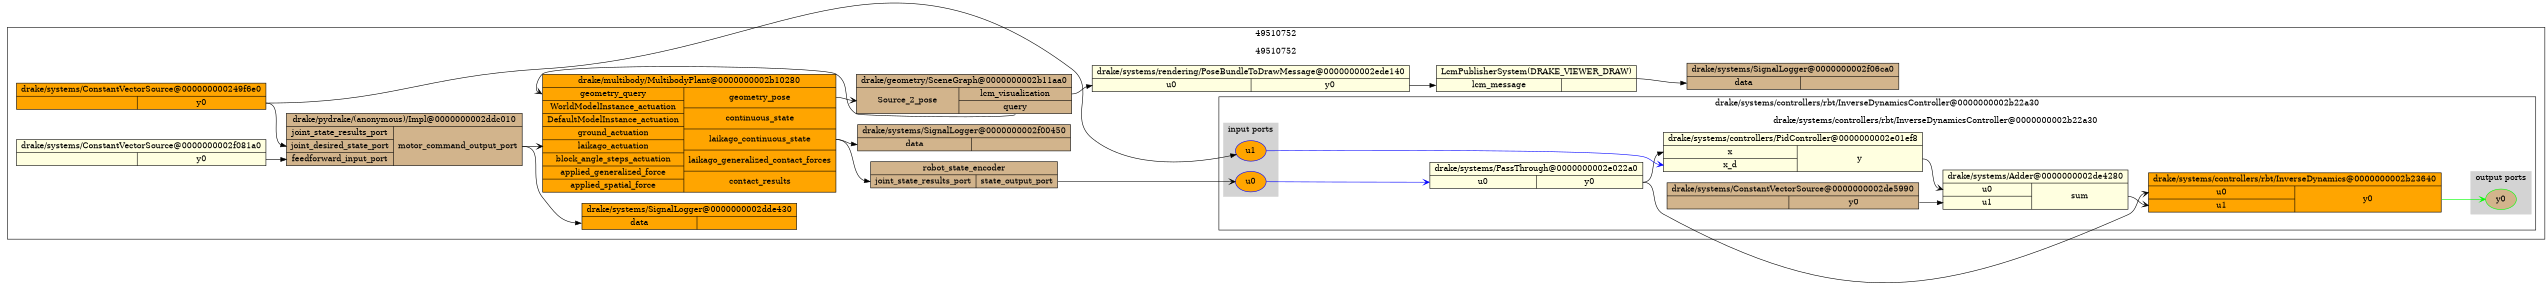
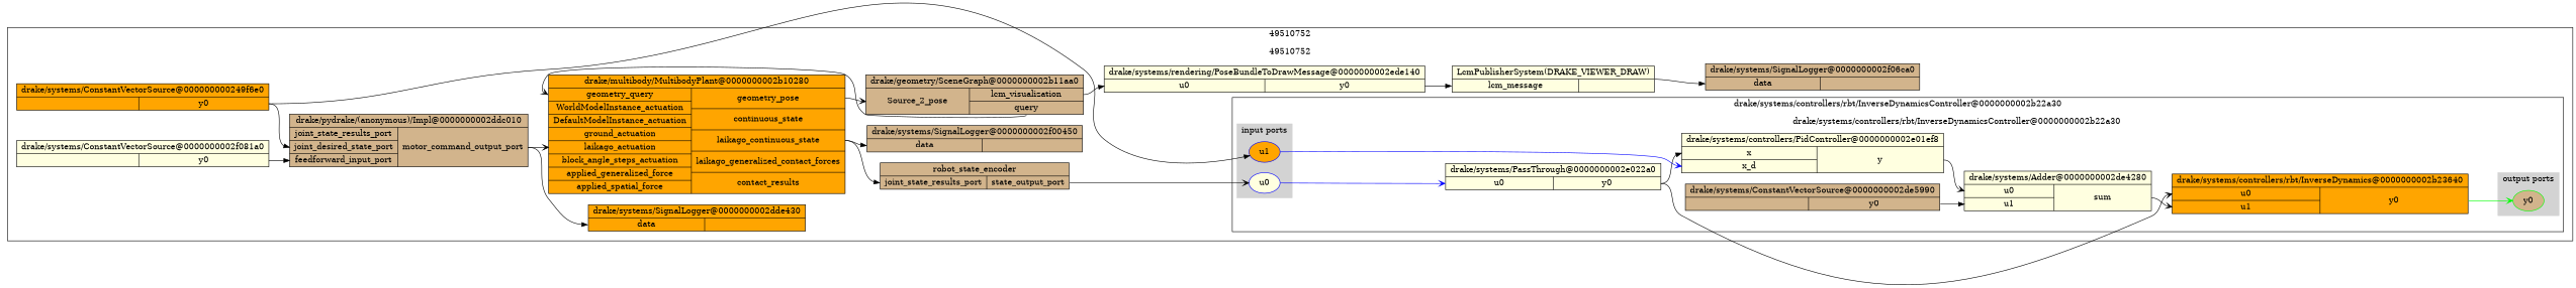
  digraph {
    rankdir=LR
    node [fillcolor=lightyellow style=filled shape=record]
    edge [arrowhead=normal headport=u0 tailport=y0]
-   n1 [color=blue fillcolor=orange label=u0 shape=""]
+   n1 [color=blue label=u0 shape=""]
    n2 [color=blue fillcolor=orange label=u1 shape=""]
    n3 [color=green fillcolor=tan label=y0 shape=""]
    n4 [label="drake/systems/PassThrough@0000000002e022a0|{{<u0>u0} | {<y0>y0}}"]
    n5 [label="drake/systems/controllers/PidController@0000000002e01ef8 | { {<u0> x |<u1> x_d} |<y0> y}"]
    n6 [fillcolor=orange label="drake/systems/controllers/rbt/InverseDynamics@0000000002b23640|{{<u0>u0|<u1>u1} | {<y0>y0}}"]
    n7 [label="drake/systems/Adder@0000000002de4280|{{<u0>u0|<u1>u1} | {<y0>sum}}"]
    n8 [fillcolor=tan label="drake/systems/ConstantVectorSource@0000000002de5990|{{} | {<y0>y0}}"]
    n9 [fillcolor=tan label="drake/geometry/SceneGraph@0000000002b11aa0|{{<u0>Source_2_pose} | {<y0>lcm_visualization|<y1>query}}"]
    n10 [fillcolor=orange label="drake/multibody/MultibodyPlant@0000000002b10280|{{<u0>geometry_query|<u1>WorldModelInstance_actuation|<u2>DefaultModelInstance_actuation|<u3>ground_actuation|<u4>laikago_actuation|<u5>block_angle_steps_actuation|<u6>applied_generalized_force|<u7>applied_spatial_force} | {<y0>geometry_pose|<y1>continuous_state|<y2>laikago_continuous_state|<y3>laikago_generalized_contact_forces|<y4>contact_results}}"]
    n11 [label="drake/systems/rendering/PoseBundleToDrawMessage@0000000002ede140|{{<u0>u0} | {<y0>y0}}"]
    n12 [fillcolor=tan label="drake/systems/SignalLogger@0000000002f00450|{{<u0>data} | {}}"]
    n13 [fillcolor=tan label="robot_state_encoder|{{<u0>joint_state_results_port} | {<y0>state_output_port}}"]
    n14 [label="LcmPublisherSystem(DRAKE_VIEWER_DRAW)|{{<u0>lcm_message} | {}}"]
    n15 [fillcolor=tan label="drake/pydrake/(anonymous)/Impl@0000000002ddc010|{{<u0>joint_state_results_port|<u1>joint_desired_state_port|<u2>feedforward_input_port} | {<y0>motor_command_output_port}}"]
    n16 [fillcolor=orange label="drake/systems/SignalLogger@0000000002dde430|{{<u0>data} | {}}"]
    n17 [fillcolor=orange label="drake/systems/ConstantVectorSource@000000000249f6e0|{{} | {<y0>y0}}"]
    n18 [fillcolor=tan label="drake/systems/SignalLogger@0000000002f06ca0|{{<u0>data} | {}}"]
    n19 [label="drake/systems/ConstantVectorSource@0000000002f081a0|{{} | {<y0>y0}}"]
    subgraph cluster_1 {
      color=black
      concentrate=true
      label=49510752
      subgraph cluster_2 {
        color=lightgrey
        concentrate=true
        label="input ports"
        rank=same
        style=filled
      }
      subgraph cluster_3 {
        color=lightgrey
        concentrate=true
        label="output ports"
        rank=same
        style=filled
      }
      subgraph cluster_4 {
        color=white
        concentrate=true
        label=49510752
        n9
        n10
        n11
        n12
        n13
        n14
        n15
        n16
        n17
        n18
        n19
        subgraph cluster_5 {
          color=black
          concentrate=true
          label="drake/systems/controllers/rbt/InverseDynamicsController@0000000002b22a30"
          subgraph cluster_6 {
            color=lightgrey
            concentrate=true
            label="input ports"
            rank=same
            style=filled
            n1
            n2
          }
          subgraph cluster_7 {
            color=lightgrey
            concentrate=true
            label="output ports"
            rank=same
            style=filled
            n3
          }
          subgraph cluster_8 {
            color=white
            concentrate=true
            label="drake/systems/controllers/rbt/InverseDynamicsController@0000000002b22a30"
            n4
            n5
            n6
            n7
            n8
          }
        }
      }
    }
    n1 -> n4 [arrowhead=vee color=blue]
    n2 -> n5 [arrowhead=vee color=blue headport=u1]
    n4 -> n5
    n4 -> n6 [arrowhead=vee]
    n5 -> n7 [arrowhead=vee]
    n6 -> n3 [arrowhead=vee color=green]
    n7 -> n6 [arrowhead=vee headport=u1]
    n8 -> n7 [headport=u1]
    n9 -> n10 [arrowhead=vee tailport=y1]
    n9 -> n11
    n10 -> n9 [arrowhead=vee]
    n10 -> n12 [tailport=y2]
    n10 -> n13 [tailport=y2]
    n11 -> n14
    n13 -> n1 [arrowhead=vee]
    n14 -> n18
    n15 -> n10 [arrowhead=vee headport=u4]
    n15 -> n16
    n17 -> n2
    n17 -> n15 [headport=u1]
    n19 -> n15 [headport=u2]
  }
